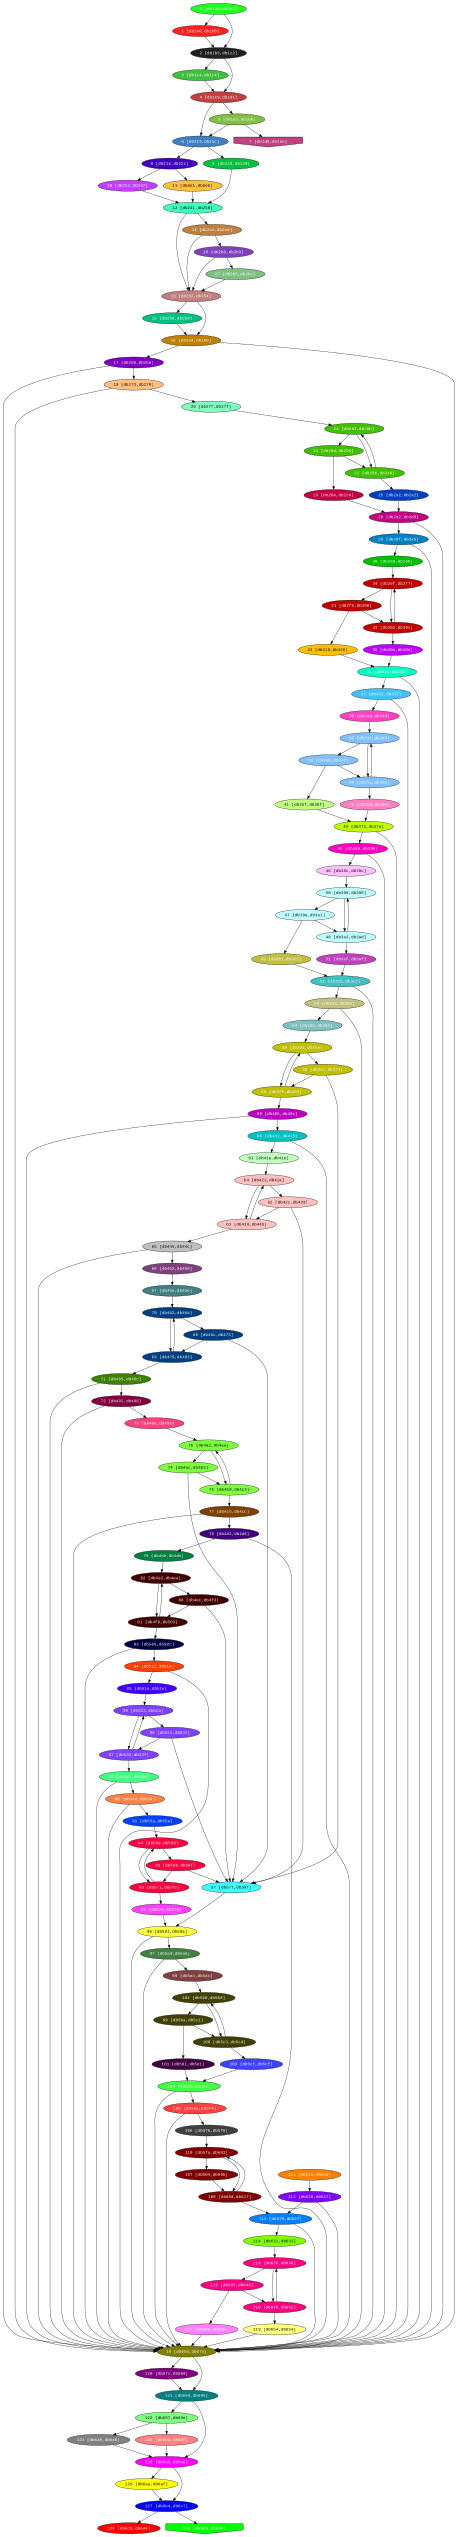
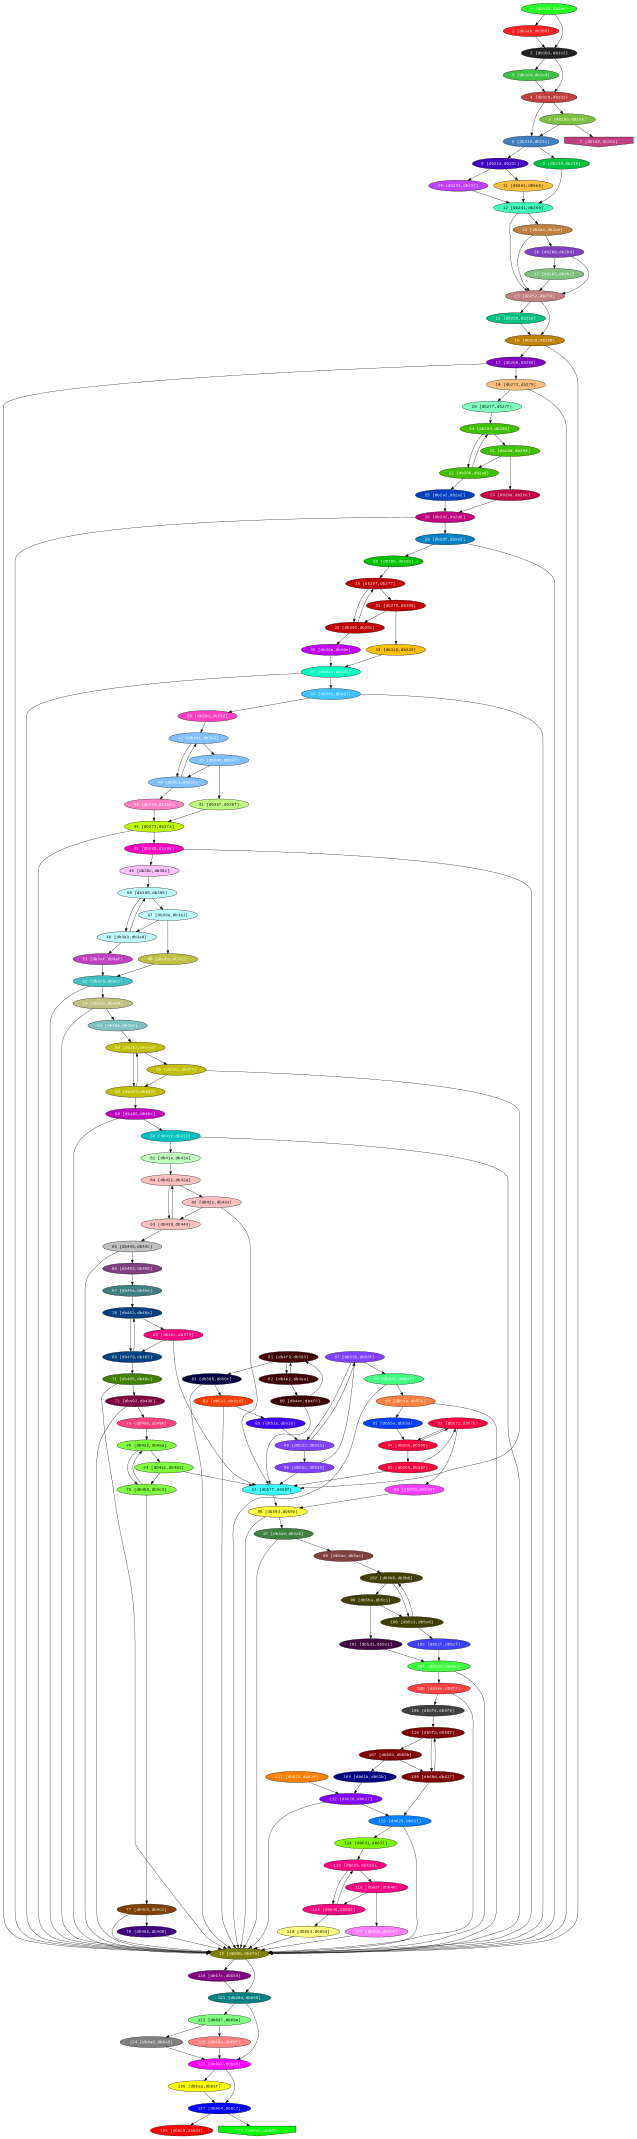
  digraph {
    fontname="Liberation Mono"
    node [fillcolor="#40C000" fontcolor="#ffffff" fontname="Liberation Mono" shape=oval style=filled]
    edge [fontname="Liberation Mono"]
    n1 [fillcolor="#20FF20" label="0 [db140,db1a4]"]
    n2 [fillcolor="#FF2020" label="1 [db1a6,db1b0]"]
    n3 [fillcolor="#202020" label="2 [db1b3,db1c2]"]
    n4 [fillcolor="#40C040" label="3 [db1c4,db1c4]"]
    n5 [fillcolor="#C04040" label="4 [db1c9,db1d1]"]
    n6 [fillcolor="#80C040" label="5 [db1d3,db1d6]"]
    n7 [fillcolor="#4080C0" label="6 [db219,db21c]"]
    n8 [fillcolor="#C04080" label="7 [db1d8,db1ea]" shape=invhouse]
    n9 [fillcolor="#4000C0" label="8 [db21e,db22c]"]
    n10 [fillcolor="#00C040" label="9 [db239,db239]"]
    n11 [fillcolor="#C040FF" label="10 [db232,db237]"]
    n12 [fillcolor="#FFC040" fontcolor="#000000" label="11 [db6e1,db6e6]"]
    n13 [fillcolor="#40FFC0" fontcolor="#000000" label="12 [db241,db250]"]
    n14 [fillcolor="#C08080" label="13 [db252,db254]"]
    n15 [fillcolor="#C08040" label="14 [db2a4,db2ae]"]
    n16 [fillcolor="#00C080" label="15 [db256,db259]"]
    n17 [fillcolor="#C08000" label="16 [db25d,db260]"]
    n18 [fillcolor="#8040C0" label="26 [db2b0,db2b3]"]
    n19 [fillcolor="#8000C0" label="17 [db266,db26d]"]
    n20 [fillcolor="#808000" label="18 [db65b,db67a]"]
    n21 [fillcolor="#80C080" label="27 [db2b5,db2bc]"]
    n22 [fillcolor="#FFC080" fontcolor="#000000" label="19 [db273,db279]"]
    n23 [fillcolor="#800080" label="120 [db67c,db689]"]
    n24 [fillcolor="#008080" label="121 [db68d,db695]"]
    n25 [fillcolor="#80FFC0" fontcolor="#000000" label="20 [db27f,db27f]"]
    n26 [fillcolor="#80FF80" fontcolor="#000000" label="122 [db697,db69e]"]
    n27 [fillcolor="#FF00FF" label="123 [db6a5,db6a8]"]
    n28 [label="24 [db283,db28b]"]
    n29 [label="21 [db28d,db294]"]
    n30 [label="22 [db296,db2a0]"]
    n31 [fillcolor="#C00040" label="23 [db2be,db2ce]"]
    n32 [fillcolor="#0040C0" label="25 [db2a2,db2a2]"]
    n33 [fillcolor="#C00080" label="28 [db2d2,db2d9]"]
    n34 [fillcolor="#0080C0" label="29 [db2df,db2e5]"]
    n35 [fillcolor="#00C000" label="30 [db2eb,db2eb]"]
    n36 [fillcolor="#C00000" label="34 [db2ef,db2f7]"]
    n37 [fillcolor="#C00000" label="31 [db2f9,db300]"]
    n38 [fillcolor="#C00000" label="32 [db302,db30c]"]
    n39 [fillcolor="#FFC000" fontcolor="#000000" label="33 [db310,db320]"]
    n40 [fillcolor="#C000FF" label="35 [db30e,db30e]"]
    n41 [fillcolor="#00FFC0" label="36 [db324,db32b]"]
    n42 [fillcolor="#40C0FF" label="37 [db331,db337]"]
    n43 [fillcolor="#FF40C0" label="38 [db33d,db33d]"]
    n44 [fillcolor="#80C0FF" label="42 [db341,db349]"]
    n45 [fillcolor="#80C0FF" label="39 [db34b,db34f]"]
    n46 [fillcolor="#80C0FF" label="40 [db351,db35b]"]
    n47 [fillcolor="#C0FF80" fontcolor="#000000" label="41 [db35f,db36f]"]
    n48 [fillcolor="#FF80C0" label="43 [db35d,db35d]"]
    n49 [fillcolor="#C0FF00" fontcolor="#000000" label="44 [db373,db37a]"]
    n50 [fillcolor="#FF00C0" label="45 [db380,db386]"]
    n51 [fillcolor="#FFC0FF" fontcolor="#000000" label="46 [db38c,db38c]"]
    n52 [fillcolor="#C0FFFF" fontcolor="#000000" label="50 [db390,db398]"]
    n53 [fillcolor="#C0FFFF" fontcolor="#000000" label="47 [db39a,db3a1]"]
    n54 [fillcolor="#C0FFFF" fontcolor="#000000" label="48 [db3a3,db3ad]"]
    n55 [fillcolor="#C0C040" label="49 [db3b1,db3c1]"]
    n56 [fillcolor="#C040C0" label="51 [db3af,db3af]"]
    n57 [fillcolor="#40C0C0" label="52 [db3c5,db3cc]"]
    n58 [fillcolor="#C0C080" label="53 [db3d2,db3d8]"]
    n59 [fillcolor="#80C0C0" label="54 [db3de,db3de]"]
    n60 [fillcolor="#C0C000" label="58 [db3e2,db3ea]"]
    n61 [fillcolor="#C0C000" label="55 [db3ec,db3f3]"]
    n62 [fillcolor="#C0C000" label="56 [db3f9,db403]"]
    n63 [fillcolor="#40FFFF" fontcolor="#000000" label="57 [db57f,db58f]"]
    n64 [fillcolor="#C000C0" label="59 [db405,db40c]"]
    n65 [fillcolor="#FFFF40" fontcolor="#000000" label="96 [db593,db59a]"]
    n66 [fillcolor="#00C0C0" label="60 [db412,db418]"]
    n67 [fillcolor="#408040" label="97 [db5a0,db5a6]"]
    n68 [fillcolor="#C0FFC0" fontcolor="#000000" label="61 [db41e,db41e]"]
    n69 [fillcolor="#FFC0C0" fontcolor="#000000" label="64 [db422,db42a]"]
    n70 [fillcolor="#FFC0C0" fontcolor="#000000" label="62 [db42c,db433]"]
    n71 [fillcolor="#FFC0C0" fontcolor="#000000" label="63 [db439,db443]"]
    n72 [fillcolor="#C0C0C0" fontcolor="#000000" label="65 [db445,db44c]"]
    n73 [fillcolor="#804080" label="66 [db452,db458]"]
    n74 [fillcolor="#408080" label="67 [db45e,db45e]"]
    n75 [fillcolor="#004080" label="70 [db462,db46a]"]
-   n76 [fillcolor="#004080" label="68 [db46c,db473]"]
+   n76 [fillcolor="#FF0080" label="68 [db46c,db473]"]
    n77 [fillcolor="#004080" label="69 [db479,db483]"]
    n78 [fillcolor="#408000" label="71 [db485,db48c]"]
    n79 [fillcolor="#800040" label="72 [db492,db498]"]
    n80 [fillcolor="#FF4080" label="73 [db49e,db49e]"]
    n81 [fillcolor="#80FF40" fontcolor="#000000" label="76 [db4a2,db4aa]"]
    n82 [fillcolor="#80FF40" fontcolor="#000000" label="74 [db4ac,db4b3]"]
    n83 [fillcolor="#80FF40" fontcolor="#000000" label="75 [db4b9,db4c3]"]
    n84 [fillcolor="#804000" label="77 [db4c5,db4cc]"]
    n85 [fillcolor="#400080" label="78 [db4d2,db4d8]"]
-   n86 [fillcolor="#008040" label="79 [db4de,db4de]"]
    n87 [fillcolor="#400000" label="82 [db4e2,db4ea]"]
    n88 [fillcolor="#400000" label="80 [db4ec,db4f3]"]
    n89 [fillcolor="#400000" label="81 [db4f9,db503]"]
    n90 [fillcolor="#000040" label="83 [db505,db50c]"]
    n91 [fillcolor="#FF4000" label="84 [db512,db518]"]
    n92 [fillcolor="#4000FF" label="85 [db51e,db51e]"]
    n93 [fillcolor="#8040FF" label="88 [db522,db52a]"]
    n94 [fillcolor="#8040FF" label="86 [db52c,db533]"]
    n95 [fillcolor="#8040FF" label="87 [db535,db53f]"]
    n96 [fillcolor="#40FF80" label="89 [db541,db548]"]
    n97 [fillcolor="#FF8040" label="90 [db54e,db554]"]
    n98 [fillcolor="#0040FF" label="91 [db55a,db55a]"]
    n99 [fillcolor="#FF0040" label="94 [db55e,db566]"]
    n100 [fillcolor="#FF0040" label="92 [db568,db56f]"]
    n101 [fillcolor="#FF0040" label="93 [db571,db57b]"]
    n102 [fillcolor="#FF40FF" label="95 [db57d,db57d]"]
    n103 [fillcolor="#804040" label="98 [db5ac,db5ac]"]
    n104 [fillcolor="#404000" label="102 [db5b0,db5b8]"]
    n105 [fillcolor="#404000" label="99 [db5ba,db5c1]"]
    n106 [fillcolor="#404000" label="100 [db5c3,db5cd]"]
    n107 [fillcolor="#400040" label="101 [db5d1,db5e1]"]
    n108 [fillcolor="#4040FF" label="103 [db5cf,db5cf]"]
    n109 [fillcolor="#40FF40" label="104 [db5e5,db5ec]"]
    n110 [fillcolor="#FF4040" label="105 [db5ee,db5f4]"]
    n111 [fillcolor="#404040" label="106 [db5f6,db5f6]"]
    n112 [fillcolor="#800000" label="110 [db5fa,db602]"]
    n113 [fillcolor="#800000" label="107 [db604,db60b]"]
    n114 [fillcolor="#800000" label="108 [db60d,db617]"]
+   n115 [fillcolor="#000080" label="109 [db61b,db61b]"]
    n116 [fillcolor="#0080FF" label="113 [db629,db62f]"]
    n117 [fillcolor="#8000FF" label="112 [db620,db627]"]
    n118 [fillcolor="#FF8000" label="111 [db619,db619]"]
    n119 [fillcolor="#80FF00" fontcolor="#000000" label="114 [db631,db631]"]
    n120 [fillcolor="#FF0080" label="118 [db635,db63d]"]
    n121 [fillcolor="#FF0080" label="115 [db63f,db646]"]
    n122 [fillcolor="#FF0080" label="116 [db648,db652]"]
    n123 [fillcolor="#FF80FF" label="117 [db656,db656]"]
    n124 [fillcolor="#FFFF80" fontcolor="#000000" label="119 [db654,db654]"]
    n125 [fillcolor="#808080" label="124 [db6a0,db6a0]"]
    n126 [fillcolor="#FF8080" label="125 [db6da,db6df]"]
    n127 [fillcolor="#FFFF00" fontcolor="#000000" label="126 [db6aa,db6af]"]
    n128 [fillcolor="#0000FF" label="127 [db6b4,db6c7]"]
    n129 [fillcolor="#FF0000" label="128 [db6c9,db6d4]"]
    n130 [fillcolor="#00FF00" label="129 [db6d5,db6d5]" shape=invhouse]
    n1 -> n2
    n1 -> n3
    n2 -> n3
    n3 -> n4
    n3 -> n5
    n4 -> n5
    n5 -> n6
    n5 -> n7
    n6 -> n7
    n6 -> n8
    n7 -> n9
    n7 -> n10
    n9 -> n11
    n9 -> n12
    n10 -> n13
    n11 -> n13
    n12 -> n13
    n13 -> n14
    n13 -> n15
    n14 -> n16
    n14 -> n17
    n15 -> n14
    n15 -> n18
    n16 -> n17
    n17 -> n19
    n17 -> n20
    n18 -> n14
    n18 -> n21
    n19 -> n20
    n19 -> n22
    n20 -> n23
    n20 -> n24
    n21 -> n14
    n22 -> n20
    n22 -> n25
    n23 -> n24
    n24 -> n26
    n24 -> n27
    n25 -> n28
    n26 -> n125
    n26 -> n126
    n27 -> n127
    n27 -> n128
    n28 -> n29
    n28 -> n30
    n29 -> n30
    n29 -> n31
    n30 -> n28
    n30 -> n32
    n31 -> n33
    n32 -> n33
    n33 -> n20
    n33 -> n34
    n34 -> n20
    n34 -> n35
    n35 -> n36
    n36 -> n37
    n36 -> n38
    n37 -> n38
    n37 -> n39
    n38 -> n36
    n38 -> n40
    n39 -> n41
    n40 -> n41
    n41 -> n20
    n41 -> n42
    n42 -> n20
    n42 -> n43
    n43 -> n44
    n44 -> n45
    n44 -> n46
    n45 -> n46
    n45 -> n47
    n46 -> n44
    n46 -> n48
    n47 -> n49
    n48 -> n49
    n49 -> n20
    n49 -> n50
    n50 -> n20
    n50 -> n51
    n51 -> n52
    n52 -> n53
    n52 -> n54
    n53 -> n54
    n53 -> n55
    n54 -> n52
    n54 -> n56
    n55 -> n57
    n56 -> n57
    n57 -> n20
    n57 -> n58
    n58 -> n20
    n58 -> n59
    n59 -> n60
    n60 -> n61
    n60 -> n62
    n61 -> n62
    n61 -> n63
    n62 -> n60
    n62 -> n64
    n63 -> n65
    n64 -> n20
    n64 -> n66
    n65 -> n20
    n65 -> n67
    n66 -> n20
    n66 -> n68
    n67 -> n20
    n67 -> n103
    n68 -> n69
    n69 -> n70
    n69 -> n71
    n70 -> n63
    n70 -> n71
    n71 -> n69
    n71 -> n72
    n72 -> n20
    n72 -> n73
    n73 -> n74
    n74 -> n75
    n75 -> n76
    n75 -> n77
    n76 -> n63
    n76 -> n77
    n77 -> n75
    n77 -> n78
    n78 -> n20
    n78 -> n79
    n79 -> n20
    n79 -> n80
    n80 -> n81
    n81 -> n82
    n81 -> n83
    n82 -> n63
    n82 -> n83
    n83 -> n81
    n83 -> n84
    n84 -> n20
    n84 -> n85
    n85 -> n20
-   n85 -> n86
-   n86 -> n87
    n87 -> n88
    n87 -> n89
    n88 -> n63
    n88 -> n89
    n89 -> n87
    n89 -> n90
    n90 -> n20
    n90 -> n91
    n91 -> n20
    n91 -> n92
    n92 -> n93
    n93 -> n94
    n93 -> n95
    n94 -> n63
    n94 -> n95
    n95 -> n93
    n95 -> n96
    n96 -> n20
    n96 -> n97
    n97 -> n20
    n97 -> n98
    n98 -> n99
    n99 -> n100
    n99 -> n101
    n100 -> n63
    n100 -> n101
    n101 -> n99
    n101 -> n102
    n102 -> n65
    n103 -> n104
    n104 -> n105
    n104 -> n106
    n105 -> n106
    n105 -> n107
    n106 -> n104
    n106 -> n108
    n107 -> n109
    n108 -> n109
    n109 -> n20
    n109 -> n110
    n110 -> n20
    n110 -> n111
    n111 -> n112
    n112 -> n113
    n112 -> n114
    n113 -> n114
+   n113 -> n115
    n114 -> n112
    n114 -> n116
+   n115 -> n117
    n116 -> n20
    n116 -> n119
    n117 -> n20
    n117 -> n116
    n118 -> n117
    n119 -> n120
    n120 -> n121
    n120 -> n122
    n121 -> n122
    n121 -> n123
    n122 -> n120
    n122 -> n124
    n123 -> n20
    n124 -> n20
    n125 -> n27
    n126 -> n27
    n127 -> n128
    n128 -> n129
    n128 -> n130
  }
